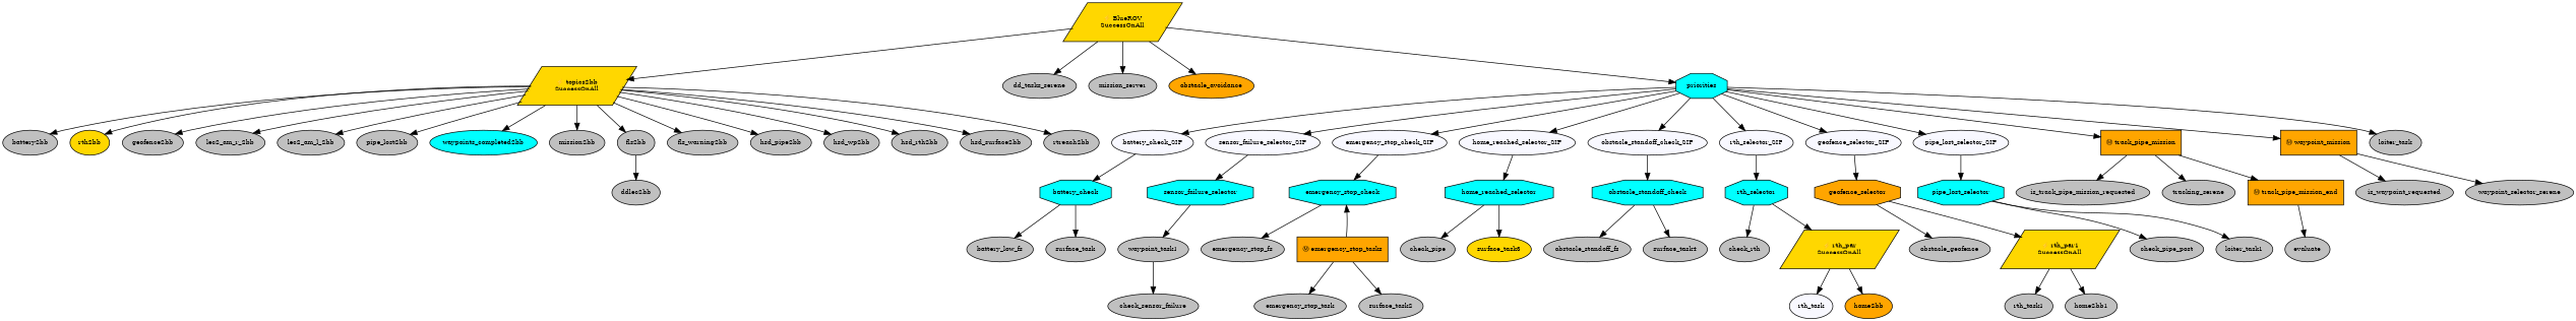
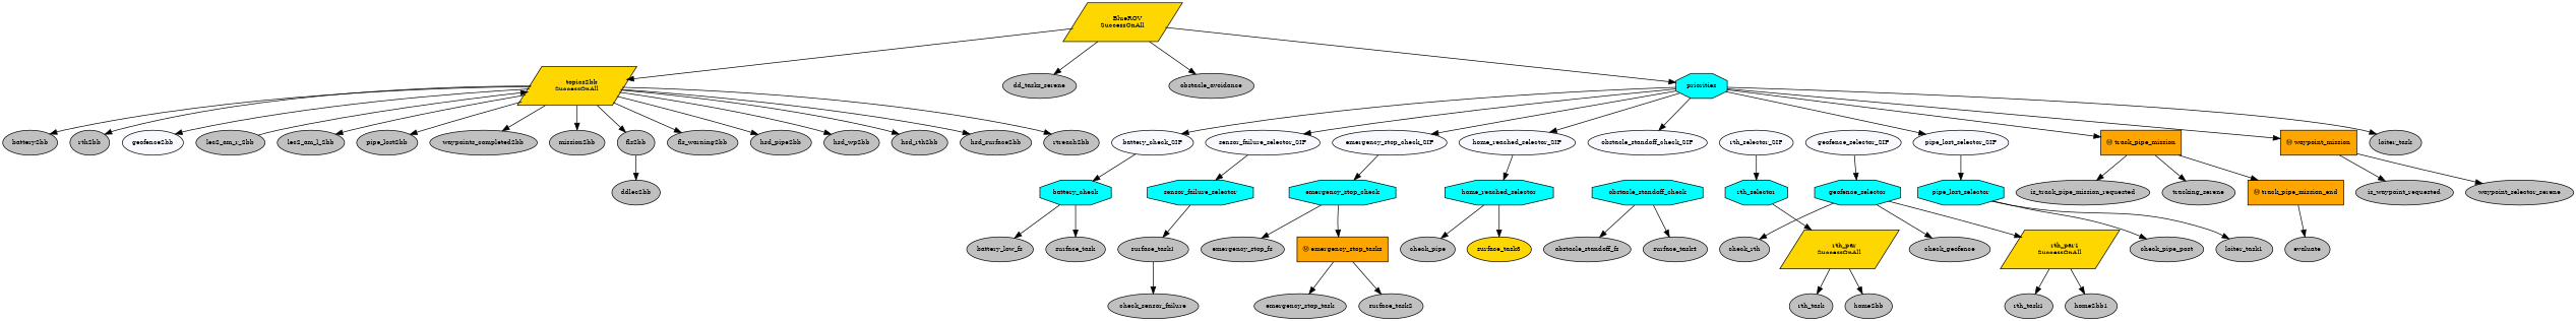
  digraph {
    fontname="times-roman"
    ordering=out
    node [fillcolor=gray fontcolor=black fontname="times-roman" fontsize=9 shape=ellipse style=filled]
    edge [fontname="times-roman"]
    n1 [fillcolor=gold label="⚡ BlueROV\nSuccessOnAll" shape=parallelogram]
    n2 [fillcolor=gold label="⚡ topics2bb\nSuccessOnAll" shape=parallelogram]
    n3 [label=dd_tasks_serene]
-   n4 [label=mission_server]
-   n5 [fillcolor=orange label=obstacle_avoidance]
+   n5 [label=obstacle_avoidance]
    n6 [fillcolor=cyan label=priorities shape=octagon]
    n7 [label=battery2bb]
-   n8 [fillcolor=gold label=rth2bb]
-   n9 [label=geofence2bb]
+   n8 [label=rth2bb]
+   n9 [fillcolor=ghostwhite label=geofence2bb]
    n10 [label=lec2_am_r_2bb]
    n11 [label=lec2_am_l_2bb]
    n12 [label=pipe_lost2bb]
-   n13 [fillcolor=cyan label=waypoints_completed2bb]
+   n13 [label=waypoints_completed2bb]
    n14 [label=mission2bb]
    n15 [label=fls2bb]
    n16 [label=fls_warning2bb]
    n17 [label=hsd_pipe2bb]
    n18 [label=hsd_wp2bb]
    n19 [label=hsd_rth2bb]
    n20 [label=hsd_surface2bb]
    n21 [label=rtreach2bb]
    n22 [fillcolor=ghostwhite label=battery_check_SIF]
    n23 [fillcolor=ghostwhite label=sensor_failure_selector_SIF]
    n24 [fillcolor=ghostwhite label=emergency_stop_check_SIF]
    n25 [fillcolor=ghostwhite label=home_reached_selector_SIF]
    n26 [fillcolor=ghostwhite label=obstacle_standoff_check_SIF]
    n27 [fillcolor=ghostwhite label=rth_selector_SIF]
    n28 [fillcolor=ghostwhite label=geofence_selector_SIF]
    n29 [fillcolor=ghostwhite label=pipe_lost_selector_SIF]
    n30 [fillcolor=orange label="Ⓜ track_pipe_mission" shape=box]
    n31 [fillcolor=orange label="Ⓜ waypoint_mission" shape=box]
    n32 [label=loiter_task]
    n33 [label=ddlec2bb]
    n34 [fillcolor=cyan label=battery_check shape=octagon]
    n35 [fillcolor=cyan label=sensor_failure_selector shape=octagon]
    n36 [fillcolor=cyan label=emergency_stop_check shape=octagon]
    n37 [fillcolor=cyan label=home_reached_selector shape=octagon]
    n38 [fillcolor=cyan label=obstacle_standoff_check shape=octagon]
    n39 [fillcolor=cyan label=rth_selector shape=octagon]
-   n40 [fillcolor=orange label=geofence_selector shape=octagon]
+   n40 [fillcolor=cyan label=geofence_selector shape=octagon]
    n41 [fillcolor=cyan label=pipe_lost_selector shape=octagon]
    n42 [label=is_track_pipe_mission_requested]
    n43 [label=tracking_serene]
    n44 [fillcolor=orange label="Ⓜ track_pipe_mission_end" shape=box]
    n45 [label=is_waypoint_requested]
    n46 [label=waypoint_selector_serene]
    n47 [label=battery_low_fs]
    n48 [label=surface_task]
-   n49 [label=waypoint_task1]
+   n49 [label=surface_task1]
    n50 [label=check_sensor_failure]
    n51 [label=emergency_stop_fs]
    n52 [fillcolor=orange label="Ⓜ emergency_stop_tasks" shape=box]
    n53 [label=emergency_stop_task]
    n54 [label=surface_task2]
    n55 [label=check_pipe]
    n56 [fillcolor=gold label=surface_task3]
    n57 [label=obstacle_standoff_fs]
    n58 [label=surface_task4]
    n59 [label=check_rth]
    n60 [fillcolor=gold label="⚡ rth_par\nSuccessOnAll" shape=parallelogram]
-   n61 [fillcolor=ghostwhite label=rth_task]
-   n62 [fillcolor=orange label=home2bb]
-   n63 [label=obstacle_geofence]
+   n61 [label=rth_task]
+   n62 [label=home2bb]
+   n63 [label=check_geofence]
    n64 [fillcolor=gold label="⚡ rth_par1\nSuccessOnAll" shape=parallelogram]
    n65 [label=rth_task1]
    n66 [label=home2bb1]
    n67 [label=check_pipe_post]
    n68 [label=loiter_task1]
    n69 [label=evaluate]
    n1 -> n2
    n1 -> n3
-   n1 -> n4
    n1 -> n5
    n1 -> n6
    n2 -> n7
    n2 -> n8
    n2 -> n9
-   n2 -> n10
+   n10 -> n2
    n2 -> n11
    n2 -> n12
    n2 -> n13
    n2 -> n14
    n2 -> n15
    n2 -> n16
    n2 -> n17
    n2 -> n18
    n2 -> n19
    n2 -> n20
    n2 -> n21
    n6 -> n22
    n6 -> n23
    n6 -> n24
    n6 -> n25
    n6 -> n26
-   n6 -> n27
-   n6 -> n28
    n6 -> n29
    n6 -> n30
    n6 -> n31
    n6 -> n32
    n15 -> n33
    n22 -> n34
    n23 -> n35
    n24 -> n36
    n25 -> n37
-   n26 -> n38
    n27 -> n39
    n28 -> n40
    n29 -> n41
    n30 -> n42
    n30 -> n43
    n30 -> n44
    n31 -> n45
    n31 -> n46
    n34 -> n47
    n34 -> n48
    n35 -> n49
    n36 -> n51
-   n52 -> n36
+   n36 -> n52
    n37 -> n55
    n37 -> n56
    n38 -> n57
    n38 -> n58
-   n39 -> n59
+   n40 -> n59
    n39 -> n60
    n40 -> n63
    n40 -> n64
    n41 -> n67
    n41 -> n68
    n44 -> n69
    n49 -> n50
    n52 -> n53
    n52 -> n54
    n60 -> n61
    n60 -> n62
    n64 -> n65
    n64 -> n66
  }
